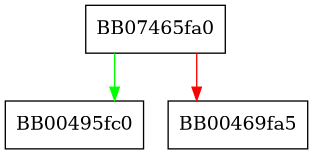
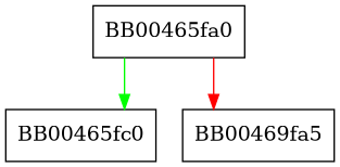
  digraph {
    splines=ortho
    node [shape=box]
-   BB00465fa0 [label=BB07465fa0]
-   BB00465fc0 [label=BB00495fc0]
+   BB00465fa0
+   BB00465fc0
    n3 [label=BB00469fa5]
    BB00465fa0 -> BB00465fc0 [color=green]
    BB00465fa0 -> n3 [color=red]
  }
